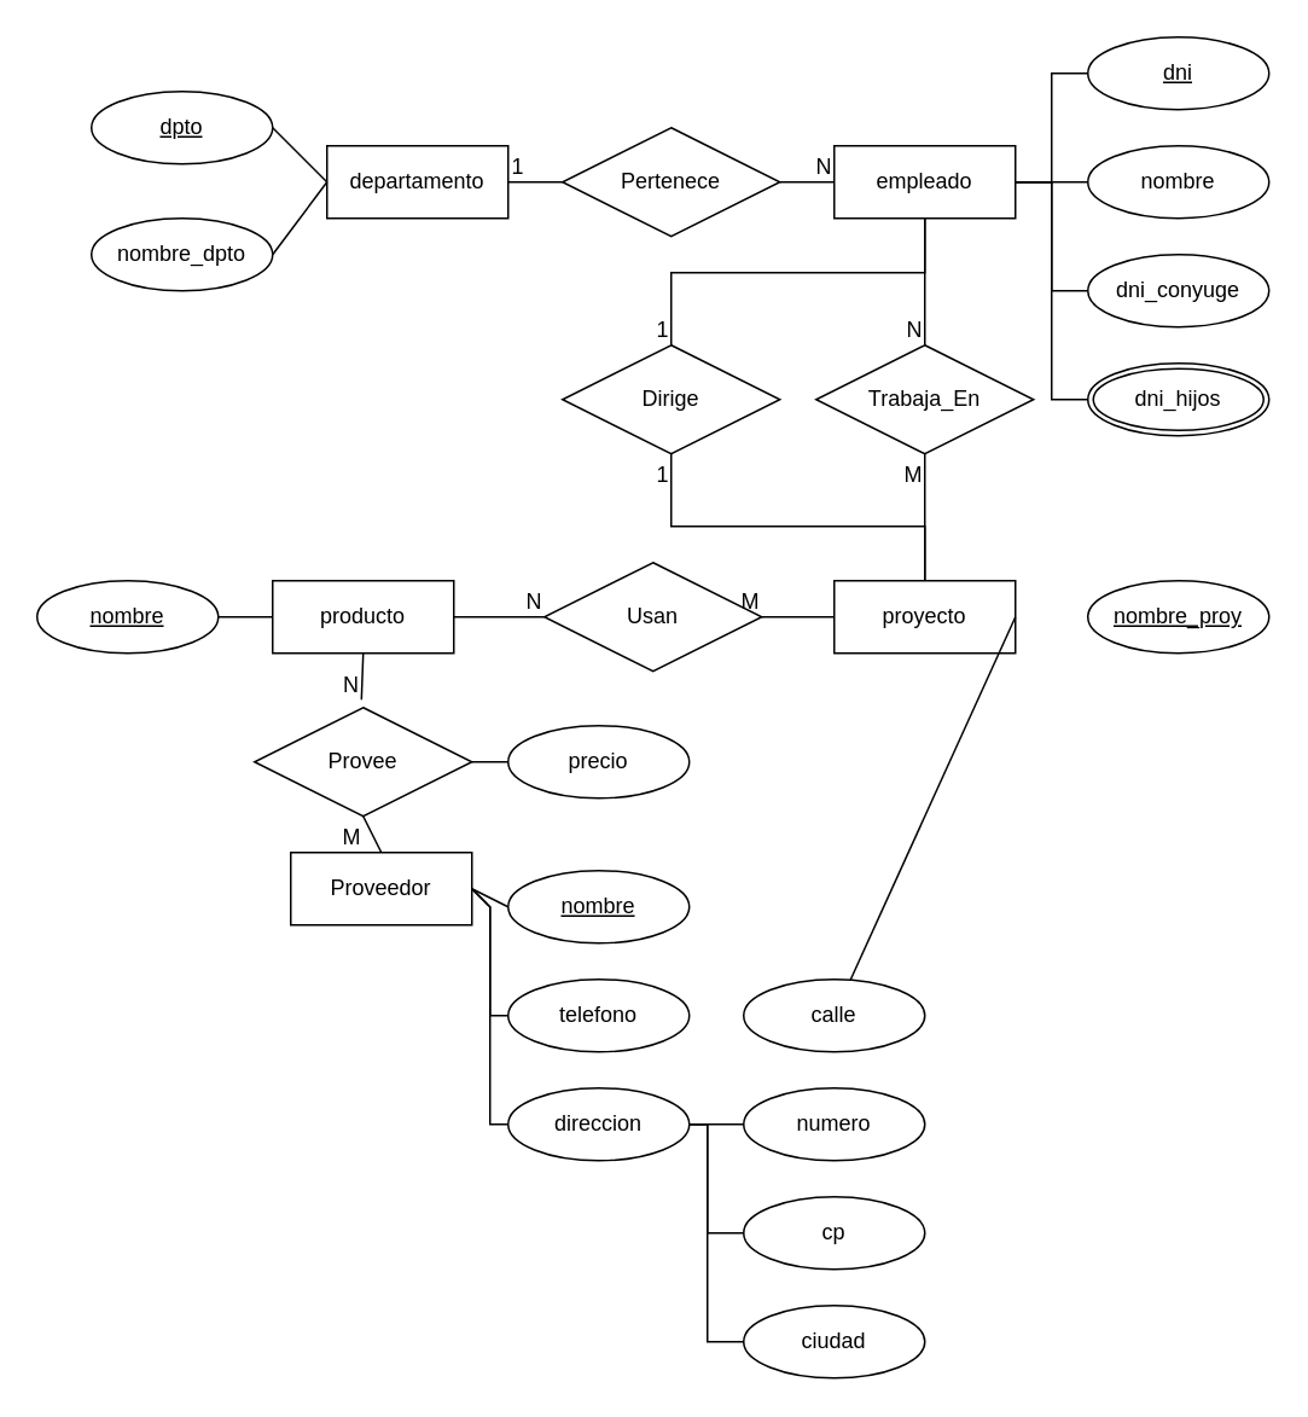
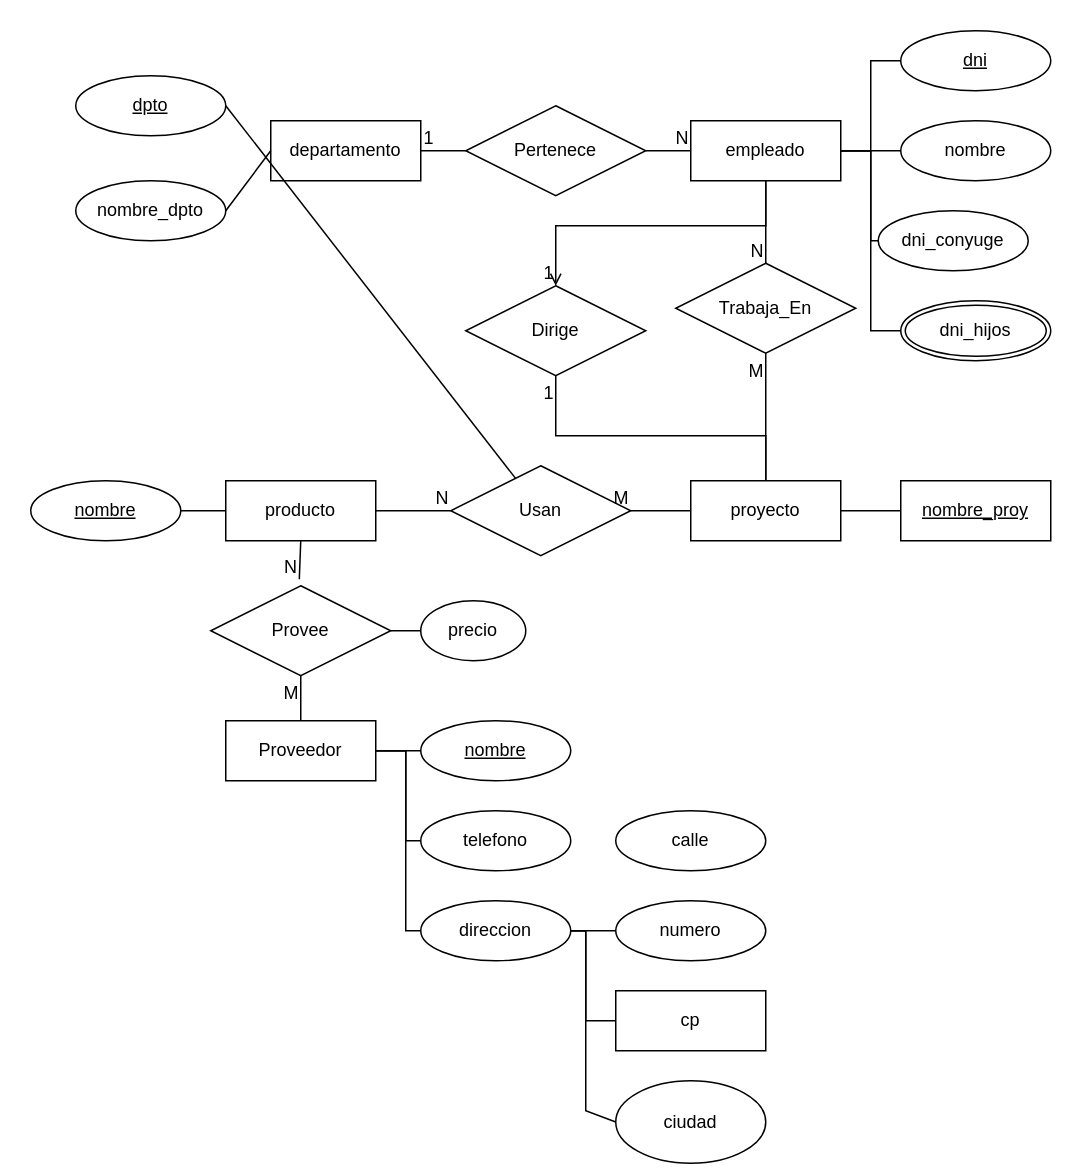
  <mxCell id="0" />
  <mxCell id="1" parent="0" />
  <mxCell id="2" value="departamento" style="whiteSpace=wrap;html=1;align=center;" vertex="1" parent="1"><mxGeometry x="180" y="80" width="100" height="40" as="geometry" /></mxCell>
  <mxCell id="3" value="dpto" style="ellipse;whiteSpace=wrap;html=1;align=center;fontStyle=4;" vertex="1" parent="1"><mxGeometry x="50" y="50" width="100" height="40" as="geometry" /></mxCell>
  <mxCell id="4" value="nombre_dpto" style="ellipse;whiteSpace=wrap;html=1;align=center;" vertex="1" parent="1"><mxGeometry x="50" y="120" width="100" height="40" as="geometry" /></mxCell>
- <mxCell id="5" value="" style="endArrow=none;html=1;rounded=0;exitX=1;exitY=0.5;exitDx=0;exitDy=0;entryX=0;entryY=0.5;entryDx=0;entryDy=0;" edge="1" parent="1" source="3" target="2"><mxGeometry relative="1" as="geometry"><mxPoint x="180" y="220" as="sourcePoint" /><mxPoint x="340" y="220" as="targetPoint" /></mxGeometry></mxCell>
+ <mxCell id="5" value="" style="endArrow=none;html=1;rounded=0;exitX=1;exitY=0.5;exitDx=0;exitDy=0;" edge="1" parent="1" source="3" target="35"><mxGeometry relative="1" as="geometry"><mxPoint x="180" y="220" as="sourcePoint" /><mxPoint x="340" y="220" as="targetPoint" /></mxGeometry></mxCell>
  <mxCell id="6" value="" style="endArrow=none;html=1;rounded=0;exitX=1;exitY=0.5;exitDx=0;exitDy=0;entryX=0;entryY=0.5;entryDx=0;entryDy=0;" edge="1" parent="1" source="4" target="2"><mxGeometry relative="1" as="geometry"><mxPoint x="180" y="220" as="sourcePoint" /><mxPoint x="340" y="220" as="targetPoint" /></mxGeometry></mxCell>
  <mxCell id="7" value="empleado" style="whiteSpace=wrap;html=1;align=center;" vertex="1" parent="1"><mxGeometry x="460" y="80" width="100" height="40" as="geometry" /></mxCell>
  <mxCell id="8" value="dni" style="ellipse;whiteSpace=wrap;html=1;align=center;fontStyle=4;" vertex="1" parent="1"><mxGeometry x="600" y="20" width="100" height="40" as="geometry" /></mxCell>
  <mxCell id="9" value="nombre" style="ellipse;whiteSpace=wrap;html=1;align=center;" vertex="1" parent="1"><mxGeometry x="600" y="80" width="100" height="40" as="geometry" /></mxCell>
- <mxCell id="10" value="dni_conyuge" style="ellipse;whiteSpace=wrap;html=1;align=center;" vertex="1" parent="1"><mxGeometry x="600" y="140" width="100" height="40" as="geometry" /></mxCell>
+ <mxCell id="10" value="dni_conyuge" style="ellipse;whiteSpace=wrap;html=1;align=center;" vertex="1" parent="1"><mxGeometry x="585" y="140" width="100" height="40" as="geometry" /></mxCell>
  <mxCell id="11" value="dni_hijos" style="ellipse;shape=doubleEllipse;margin=3;whiteSpace=wrap;html=1;align=center;" vertex="1" parent="1"><mxGeometry x="600" y="200" width="100" height="40" as="geometry" /></mxCell>
  <mxCell id="12" value="" style="endArrow=none;html=1;rounded=0;exitX=1;exitY=0.5;exitDx=0;exitDy=0;entryX=0;entryY=0.5;entryDx=0;entryDy=0;" edge="1" parent="1" source="7" target="8"><mxGeometry relative="1" as="geometry"><mxPoint x="330" y="180" as="sourcePoint" /><mxPoint x="490" y="180" as="targetPoint" /><Array as="points"><mxPoint x="580" y="100" /><mxPoint x="580" y="40" /></Array></mxGeometry></mxCell>
  <mxCell id="13" value="" style="endArrow=none;html=1;rounded=0;exitX=1;exitY=0.5;exitDx=0;exitDy=0;entryX=0;entryY=0.5;entryDx=0;entryDy=0;" edge="1" parent="1" source="7" target="9"><mxGeometry relative="1" as="geometry"><mxPoint x="340" y="190" as="sourcePoint" /><mxPoint x="500" y="190" as="targetPoint" /></mxGeometry></mxCell>
  <mxCell id="14" value="" style="endArrow=none;html=1;rounded=0;exitX=1;exitY=0.5;exitDx=0;exitDy=0;entryX=0;entryY=0.5;entryDx=0;entryDy=0;" edge="1" parent="1" source="7" target="10"><mxGeometry relative="1" as="geometry"><mxPoint x="350" y="200" as="sourcePoint" /><mxPoint x="510" y="200" as="targetPoint" /><Array as="points"><mxPoint x="580" y="100" /><mxPoint x="580" y="160" /></Array></mxGeometry></mxCell>
  <mxCell id="15" value="" style="endArrow=none;html=1;rounded=0;entryX=0;entryY=0.5;entryDx=0;entryDy=0;" edge="1" parent="1" target="11"><mxGeometry relative="1" as="geometry"><mxPoint x="560" y="100" as="sourcePoint" /><mxPoint x="520" y="210" as="targetPoint" /><Array as="points"><mxPoint x="580" y="100" /><mxPoint x="580" y="220" /></Array></mxGeometry></mxCell>
  <mxCell id="16" value="Pertenece" style="shape=rhombus;perimeter=rhombusPerimeter;whiteSpace=wrap;html=1;align=center;" vertex="1" parent="1"><mxGeometry x="310" y="70" width="120" height="60" as="geometry" /></mxCell>
  <mxCell id="17" value="" style="endArrow=none;html=1;rounded=0;exitX=1;exitY=0.5;exitDx=0;exitDy=0;entryX=0;entryY=0.5;entryDx=0;entryDy=0;" edge="1" parent="1" source="2" target="16"><mxGeometry relative="1" as="geometry"><mxPoint x="390" y="180" as="sourcePoint" /><mxPoint x="550" y="180" as="targetPoint" /></mxGeometry></mxCell>
  <mxCell id="18" value="1" style="resizable=0;html=1;whiteSpace=wrap;align=right;verticalAlign=bottom;" connectable="0" vertex="1" parent="17"><mxGeometry x="1" relative="1" as="geometry"><mxPoint x="-20" as="offset" /></mxGeometry></mxCell>
  <mxCell id="19" value="" style="endArrow=none;html=1;rounded=0;exitX=1;exitY=0.5;exitDx=0;exitDy=0;entryX=0;entryY=0.5;entryDx=0;entryDy=0;" edge="1" parent="1" source="16" target="7"><mxGeometry relative="1" as="geometry"><mxPoint x="350" y="180" as="sourcePoint" /><mxPoint x="510" y="180" as="targetPoint" /></mxGeometry></mxCell>
  <mxCell id="20" value="N" style="resizable=0;html=1;whiteSpace=wrap;align=right;verticalAlign=bottom;" connectable="0" vertex="1" parent="19"><mxGeometry x="1" relative="1" as="geometry" /></mxCell>
  <mxCell id="21" value="proyecto" style="whiteSpace=wrap;html=1;align=center;" vertex="1" parent="1"><mxGeometry x="460" y="320" width="100" height="40" as="geometry" /></mxCell>
- <mxCell id="22" value="nombre_proy" style="ellipse;whiteSpace=wrap;html=1;align=center;fontStyle=4;" vertex="1" parent="1"><mxGeometry x="600" y="320" width="100" height="40" as="geometry" /></mxCell>
- <mxCell id="23" value="" style="endArrow=none;html=1;rounded=0;exitX=1;exitY=0.5;exitDx=0;exitDy=0;" edge="1" parent="1" source="21" target="55"><mxGeometry relative="1" as="geometry"><mxPoint x="370" y="240" as="sourcePoint" /><mxPoint x="530" y="240" as="targetPoint" /></mxGeometry></mxCell>
- <mxCell id="24" value="Trabaja_En" style="shape=rhombus;perimeter=rhombusPerimeter;whiteSpace=wrap;html=1;align=center;" vertex="1" parent="1"><mxGeometry x="450" y="190" width="120" height="60" as="geometry" /></mxCell>
+ <mxCell id="22" value="nombre_proy" style="whiteSpace=wrap;html=1;align=center;fontStyle=4;rounded=0;" vertex="1" parent="1"><mxGeometry x="600" y="320" width="100" height="40" as="geometry" /></mxCell>
+ <mxCell id="23" value="" style="endArrow=none;html=1;rounded=0;exitX=1;exitY=0.5;exitDx=0;exitDy=0;entryX=0;entryY=0.5;entryDx=0;entryDy=0;" edge="1" parent="1" source="21" target="22"><mxGeometry relative="1" as="geometry"><mxPoint x="370" y="240" as="sourcePoint" /><mxPoint x="530" y="240" as="targetPoint" /></mxGeometry></mxCell>
+ <mxCell id="24" value="Trabaja_En" style="shape=rhombus;perimeter=rhombusPerimeter;whiteSpace=wrap;html=1;align=center;" vertex="1" parent="1"><mxGeometry x="450" y="175" width="120" height="60" as="geometry" /></mxCell>
  <mxCell id="25" value="" style="endArrow=none;html=1;rounded=0;exitX=0.5;exitY=1;exitDx=0;exitDy=0;entryX=0.5;entryY=0;entryDx=0;entryDy=0;" edge="1" parent="1" source="7" target="24"><mxGeometry relative="1" as="geometry"><mxPoint x="240" y="220" as="sourcePoint" /><mxPoint x="400" y="220" as="targetPoint" /></mxGeometry></mxCell>
  <mxCell id="26" value="N" style="resizable=0;html=1;whiteSpace=wrap;align=right;verticalAlign=bottom;" connectable="0" vertex="1" parent="25"><mxGeometry x="1" relative="1" as="geometry" /></mxCell>
  <mxCell id="27" value="" style="endArrow=none;html=1;rounded=0;exitX=0.5;exitY=0;exitDx=0;exitDy=0;entryX=0.5;entryY=1;entryDx=0;entryDy=0;" edge="1" parent="1" source="21" target="24"><mxGeometry relative="1" as="geometry"><mxPoint x="520" y="130" as="sourcePoint" /><mxPoint x="520" y="200" as="targetPoint" /></mxGeometry></mxCell>
  <mxCell id="28" value="M" style="resizable=0;html=1;whiteSpace=wrap;align=right;verticalAlign=bottom;" connectable="0" vertex="1" parent="27"><mxGeometry x="1" relative="1" as="geometry"><mxPoint y="20" as="offset" /></mxGeometry></mxCell>
  <mxCell id="29" value="Dirige" style="shape=rhombus;perimeter=rhombusPerimeter;whiteSpace=wrap;html=1;align=center;" vertex="1" parent="1"><mxGeometry x="310" y="190" width="120" height="60" as="geometry" /></mxCell>
- <mxCell id="30" value="" style="endArrow=none;html=1;rounded=0;exitX=0.5;exitY=1;exitDx=0;exitDy=0;entryX=0.5;entryY=0;entryDx=0;entryDy=0;" edge="1" parent="1" source="7" target="29"><mxGeometry relative="1" as="geometry"><mxPoint x="370" y="240" as="sourcePoint" /><mxPoint x="530" y="240" as="targetPoint" /><Array as="points"><mxPoint x="510" y="150" /><mxPoint x="370" y="150" /></Array></mxGeometry></mxCell>
+ <mxCell id="30" value="" style="endArrow=open;html=1;rounded=0;exitX=0.5;exitY=1;exitDx=0;exitDy=0;entryX=0.5;entryY=0;entryDx=0;entryDy=0;" edge="1" parent="1" source="7" target="29"><mxGeometry relative="1" as="geometry"><mxPoint x="370" y="240" as="sourcePoint" /><mxPoint x="530" y="240" as="targetPoint" /><Array as="points"><mxPoint x="510" y="150" /><mxPoint x="370" y="150" /></Array></mxGeometry></mxCell>
  <mxCell id="31" value="1" style="resizable=0;html=1;whiteSpace=wrap;align=right;verticalAlign=bottom;" connectable="0" vertex="1" parent="30"><mxGeometry x="1" relative="1" as="geometry" /></mxCell>
  <mxCell id="32" value="" style="endArrow=none;html=1;rounded=0;exitX=0.5;exitY=0;exitDx=0;exitDy=0;entryX=0.5;entryY=1;entryDx=0;entryDy=0;" edge="1" parent="1" source="21" target="29"><mxGeometry relative="1" as="geometry"><mxPoint x="380" y="250" as="sourcePoint" /><mxPoint x="540" y="250" as="targetPoint" /><Array as="points"><mxPoint x="510" y="290" /><mxPoint x="370" y="290" /></Array></mxGeometry></mxCell>
  <mxCell id="33" value="1" style="resizable=0;html=1;whiteSpace=wrap;align=right;verticalAlign=bottom;" connectable="0" vertex="1" parent="32"><mxGeometry x="1" relative="1" as="geometry"><mxPoint y="20" as="offset" /></mxGeometry></mxCell>
  <mxCell id="34" value="producto" style="whiteSpace=wrap;html=1;align=center;" vertex="1" parent="1"><mxGeometry x="150" y="320" width="100" height="40" as="geometry" /></mxCell>
  <mxCell id="35" value="Usan" style="shape=rhombus;perimeter=rhombusPerimeter;whiteSpace=wrap;html=1;align=center;" vertex="1" parent="1"><mxGeometry x="300" y="310" width="120" height="60" as="geometry" /></mxCell>
  <mxCell id="36" value="" style="endArrow=none;html=1;rounded=0;exitX=1;exitY=0.5;exitDx=0;exitDy=0;entryX=0;entryY=0.5;entryDx=0;entryDy=0;" edge="1" parent="1" source="34" target="35"><mxGeometry relative="1" as="geometry"><mxPoint x="370" y="240" as="sourcePoint" /><mxPoint x="530" y="240" as="targetPoint" /></mxGeometry></mxCell>
  <mxCell id="37" value="N" style="resizable=0;html=1;whiteSpace=wrap;align=right;verticalAlign=bottom;" connectable="0" vertex="1" parent="36"><mxGeometry x="1" relative="1" as="geometry" /></mxCell>
  <mxCell id="38" value="" style="endArrow=none;html=1;rounded=0;exitX=0;exitY=0.5;exitDx=0;exitDy=0;entryX=1;entryY=0.5;entryDx=0;entryDy=0;" edge="1" parent="1" source="21" target="35"><mxGeometry relative="1" as="geometry"><mxPoint x="260" y="350" as="sourcePoint" /><mxPoint x="310" y="350" as="targetPoint" /></mxGeometry></mxCell>
  <mxCell id="39" value="M" style="resizable=0;html=1;whiteSpace=wrap;align=right;verticalAlign=bottom;" connectable="0" vertex="1" parent="38"><mxGeometry x="1" relative="1" as="geometry" /></mxCell>
  <mxCell id="40" value="nombre" style="ellipse;whiteSpace=wrap;html=1;align=center;fontStyle=4;" vertex="1" parent="1"><mxGeometry x="20" y="320" width="100" height="40" as="geometry" /></mxCell>
  <mxCell id="41" value="" style="endArrow=none;html=1;rounded=0;exitX=1;exitY=0.5;exitDx=0;exitDy=0;entryX=0;entryY=0.5;entryDx=0;entryDy=0;" edge="1" parent="1" source="40" target="34"><mxGeometry relative="1" as="geometry"><mxPoint x="230" y="290" as="sourcePoint" /><mxPoint x="390" y="290" as="targetPoint" /></mxGeometry></mxCell>
- <mxCell id="42" value="Proveedor" style="whiteSpace=wrap;html=1;align=center;" vertex="1" parent="1"><mxGeometry x="160" y="470" width="100" height="40" as="geometry" /></mxCell>
+ <mxCell id="42" value="Proveedor" style="whiteSpace=wrap;html=1;align=center;" vertex="1" parent="1"><mxGeometry x="150" y="480" width="100" height="40" as="geometry" /></mxCell>
  <mxCell id="43" value="Provee" style="shape=rhombus;perimeter=rhombusPerimeter;whiteSpace=wrap;html=1;align=center;" vertex="1" parent="1"><mxGeometry x="140" y="390" width="120" height="60" as="geometry" /></mxCell>
  <mxCell id="44" value="" style="endArrow=none;html=1;rounded=0;exitX=0.5;exitY=1;exitDx=0;exitDy=0;entryX=0.492;entryY=-0.072;entryDx=0;entryDy=0;entryPerimeter=0;" edge="1" parent="1" source="34" target="43"><mxGeometry relative="1" as="geometry"><mxPoint x="230" y="290" as="sourcePoint" /><mxPoint x="390" y="290" as="targetPoint" /></mxGeometry></mxCell>
  <mxCell id="45" value="N" style="resizable=0;html=1;whiteSpace=wrap;align=right;verticalAlign=bottom;" connectable="0" vertex="1" parent="44"><mxGeometry x="1" relative="1" as="geometry" /></mxCell>
  <mxCell id="46" value="" style="endArrow=none;html=1;rounded=0;entryX=0.5;entryY=1;entryDx=0;entryDy=0;exitX=0.5;exitY=0;exitDx=0;exitDy=0;" edge="1" parent="1" source="42" target="43"><mxGeometry relative="1" as="geometry"><mxPoint x="240" y="300" as="sourcePoint" /><mxPoint x="400" y="300" as="targetPoint" /></mxGeometry></mxCell>
  <mxCell id="47" value="M" style="resizable=0;html=1;whiteSpace=wrap;align=right;verticalAlign=bottom;" connectable="0" vertex="1" parent="46"><mxGeometry x="1" relative="1" as="geometry"><mxPoint y="20" as="offset" /></mxGeometry></mxCell>
- <mxCell id="48" value="precio" style="ellipse;whiteSpace=wrap;html=1;align=center;" vertex="1" parent="1"><mxGeometry x="280" y="400" width="100" height="40" as="geometry" /></mxCell>
+ <mxCell id="48" value="precio" style="ellipse;whiteSpace=wrap;html=1;align=center;" vertex="1" parent="1"><mxGeometry x="280" y="400" width="70" height="40" as="geometry" /></mxCell>
  <mxCell id="49" value="" style="endArrow=none;html=1;rounded=0;exitX=1;exitY=0.5;exitDx=0;exitDy=0;entryX=0;entryY=0.5;entryDx=0;entryDy=0;" edge="1" parent="1" source="43" target="48"><mxGeometry relative="1" as="geometry"><mxPoint x="230" y="290" as="sourcePoint" /><mxPoint x="390" y="290" as="targetPoint" /></mxGeometry></mxCell>
  <mxCell id="50" value="nombre" style="ellipse;whiteSpace=wrap;html=1;align=center;fontStyle=4;" vertex="1" parent="1"><mxGeometry x="280" y="480" width="100" height="40" as="geometry" /></mxCell>
  <mxCell id="51" value="" style="endArrow=none;html=1;rounded=0;exitX=1;exitY=0.5;exitDx=0;exitDy=0;entryX=0;entryY=0.5;entryDx=0;entryDy=0;" edge="1" parent="1" source="42" target="50"><mxGeometry relative="1" as="geometry"><mxPoint x="330" y="370" as="sourcePoint" /><mxPoint x="490" y="370" as="targetPoint" /></mxGeometry></mxCell>
  <mxCell id="52" value="" style="endArrow=none;html=1;rounded=0;exitX=1;exitY=0.5;exitDx=0;exitDy=0;entryX=0;entryY=0.5;entryDx=0;entryDy=0;" edge="1" parent="1" source="42" target="53"><mxGeometry relative="1" as="geometry"><mxPoint x="130" y="570" as="sourcePoint" /><mxPoint x="190" y="570" as="targetPoint" /><Array as="points"><mxPoint x="270" y="500" /><mxPoint x="270" y="560" /></Array></mxGeometry></mxCell>
  <mxCell id="53" value="telefono" style="ellipse;whiteSpace=wrap;html=1;align=center;" vertex="1" parent="1"><mxGeometry x="280" y="540" width="100" height="40" as="geometry" /></mxCell>
  <mxCell id="54" value="direccion" style="ellipse;whiteSpace=wrap;html=1;align=center;" vertex="1" parent="1"><mxGeometry x="280" y="600" width="100" height="40" as="geometry" /></mxCell>
  <mxCell id="55" value="calle" style="ellipse;whiteSpace=wrap;html=1;align=center;" vertex="1" parent="1"><mxGeometry x="410" y="540" width="100" height="40" as="geometry" /></mxCell>
  <mxCell id="56" value="numero" style="ellipse;whiteSpace=wrap;html=1;align=center;" vertex="1" parent="1"><mxGeometry x="410" y="600" width="100" height="40" as="geometry" /></mxCell>
- <mxCell id="57" value="cp" style="ellipse;whiteSpace=wrap;html=1;align=center;" vertex="1" parent="1"><mxGeometry x="410" y="660" width="100" height="40" as="geometry" /></mxCell>
- <mxCell id="58" value="ciudad" style="ellipse;whiteSpace=wrap;html=1;align=center;" vertex="1" parent="1"><mxGeometry x="410" y="720" width="100" height="40" as="geometry" /></mxCell>
+ <mxCell id="57" value="cp" style="whiteSpace=wrap;html=1;align=center;rounded=0;" vertex="1" parent="1"><mxGeometry x="410" y="660" width="100" height="40" as="geometry" /></mxCell>
+ <mxCell id="58" value="ciudad" style="ellipse;whiteSpace=wrap;html=1;align=center;" vertex="1" parent="1"><mxGeometry x="410" y="720" width="100" height="55" as="geometry" /></mxCell>
  <mxCell id="59" value="" style="endArrow=none;html=1;rounded=0;exitX=1;exitY=0.5;exitDx=0;exitDy=0;entryX=0;entryY=0.5;entryDx=0;entryDy=0;" edge="1" parent="1" source="42" target="54"><mxGeometry relative="1" as="geometry"><mxPoint x="260" y="510" as="sourcePoint" /><mxPoint x="290" y="570" as="targetPoint" /><Array as="points"><mxPoint x="270" y="500" /><mxPoint x="270" y="620" /></Array></mxGeometry></mxCell>
  <mxCell id="60" value="" style="endArrow=none;html=1;rounded=0;exitX=1;exitY=0.5;exitDx=0;exitDy=0;entryX=0;entryY=0.5;entryDx=0;entryDy=0;" edge="1" parent="1" source="54" target="56"><mxGeometry relative="1" as="geometry"><mxPoint x="460" y="500" as="sourcePoint" /><mxPoint x="620" y="500" as="targetPoint" /></mxGeometry></mxCell>
  <mxCell id="61" value="" style="endArrow=none;html=1;rounded=0;exitX=1;exitY=0.5;exitDx=0;exitDy=0;entryX=0;entryY=0.5;entryDx=0;entryDy=0;" edge="1" parent="1" source="54" target="57"><mxGeometry relative="1" as="geometry"><mxPoint x="470" y="510" as="sourcePoint" /><mxPoint x="630" y="510" as="targetPoint" /><Array as="points"><mxPoint x="390" y="620" /><mxPoint x="390" y="680" /></Array></mxGeometry></mxCell>
  <mxCell id="62" value="" style="endArrow=none;html=1;rounded=0;entryX=0;entryY=0.5;entryDx=0;entryDy=0;" edge="1" parent="1" target="58"><mxGeometry relative="1" as="geometry"><mxPoint x="380" y="620" as="sourcePoint" /><mxPoint x="640" y="520" as="targetPoint" /><Array as="points"><mxPoint x="390" y="620" /><mxPoint x="390" y="740" /></Array></mxGeometry></mxCell>
